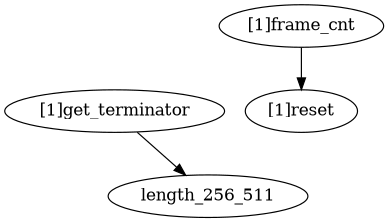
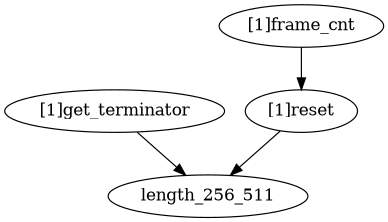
  strict digraph {
    node [complexity=5 importance=0.0849291661211 rank=0.0169858332242]
    "[1]reset" [complexity=1 importance=0.129510878438 rank=0.129510878438]
    "[1]frame_cnt"
    length_256_511 [complexity=0 importance=0.0445817123167 rank=0.0]
    "[1]get_terminator"
+   "[1]reset" -> length_256_511
    "[1]frame_cnt" -> "[1]reset"
    "[1]get_terminator" -> length_256_511
  }
